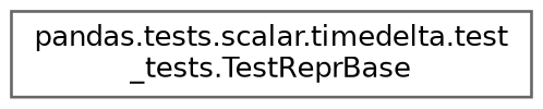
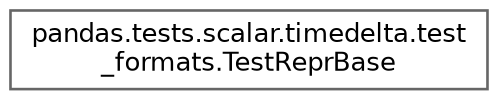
  digraph {
    rankdir=LR
-   n1 [color=grey40 fillcolor=white fontname=Helvetica fontsize=10 height=0.2 label="pandas.tests.scalar.timedelta.test\l_tests.TestReprBase" shape=box style=filled width=0.4]
+   n1 [color=grey40 fillcolor=white fontname=Helvetica fontsize=10 height=0.2 label="pandas.tests.scalar.timedelta.test\l_formats.TestReprBase" shape=box style=filled width=0.4]
  }
